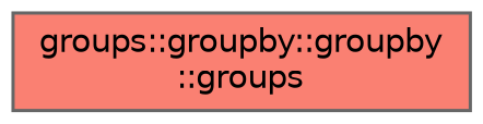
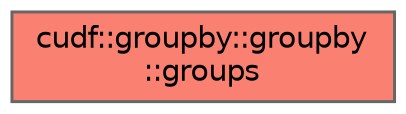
  digraph {
    rankdir=LR
-   n1 [color=grey40 fillcolor=salmon fontname=Helvetica fontsize=10 height=0.2 label="groups::groupby::groupby\l::groups" shape=box style=filled width=0.4]
+   n1 [color=grey40 fillcolor=salmon fontname=Helvetica fontsize=10 height=0.2 label="cudf::groupby::groupby\l::groups" shape=box style=filled width=0.4]
  }
